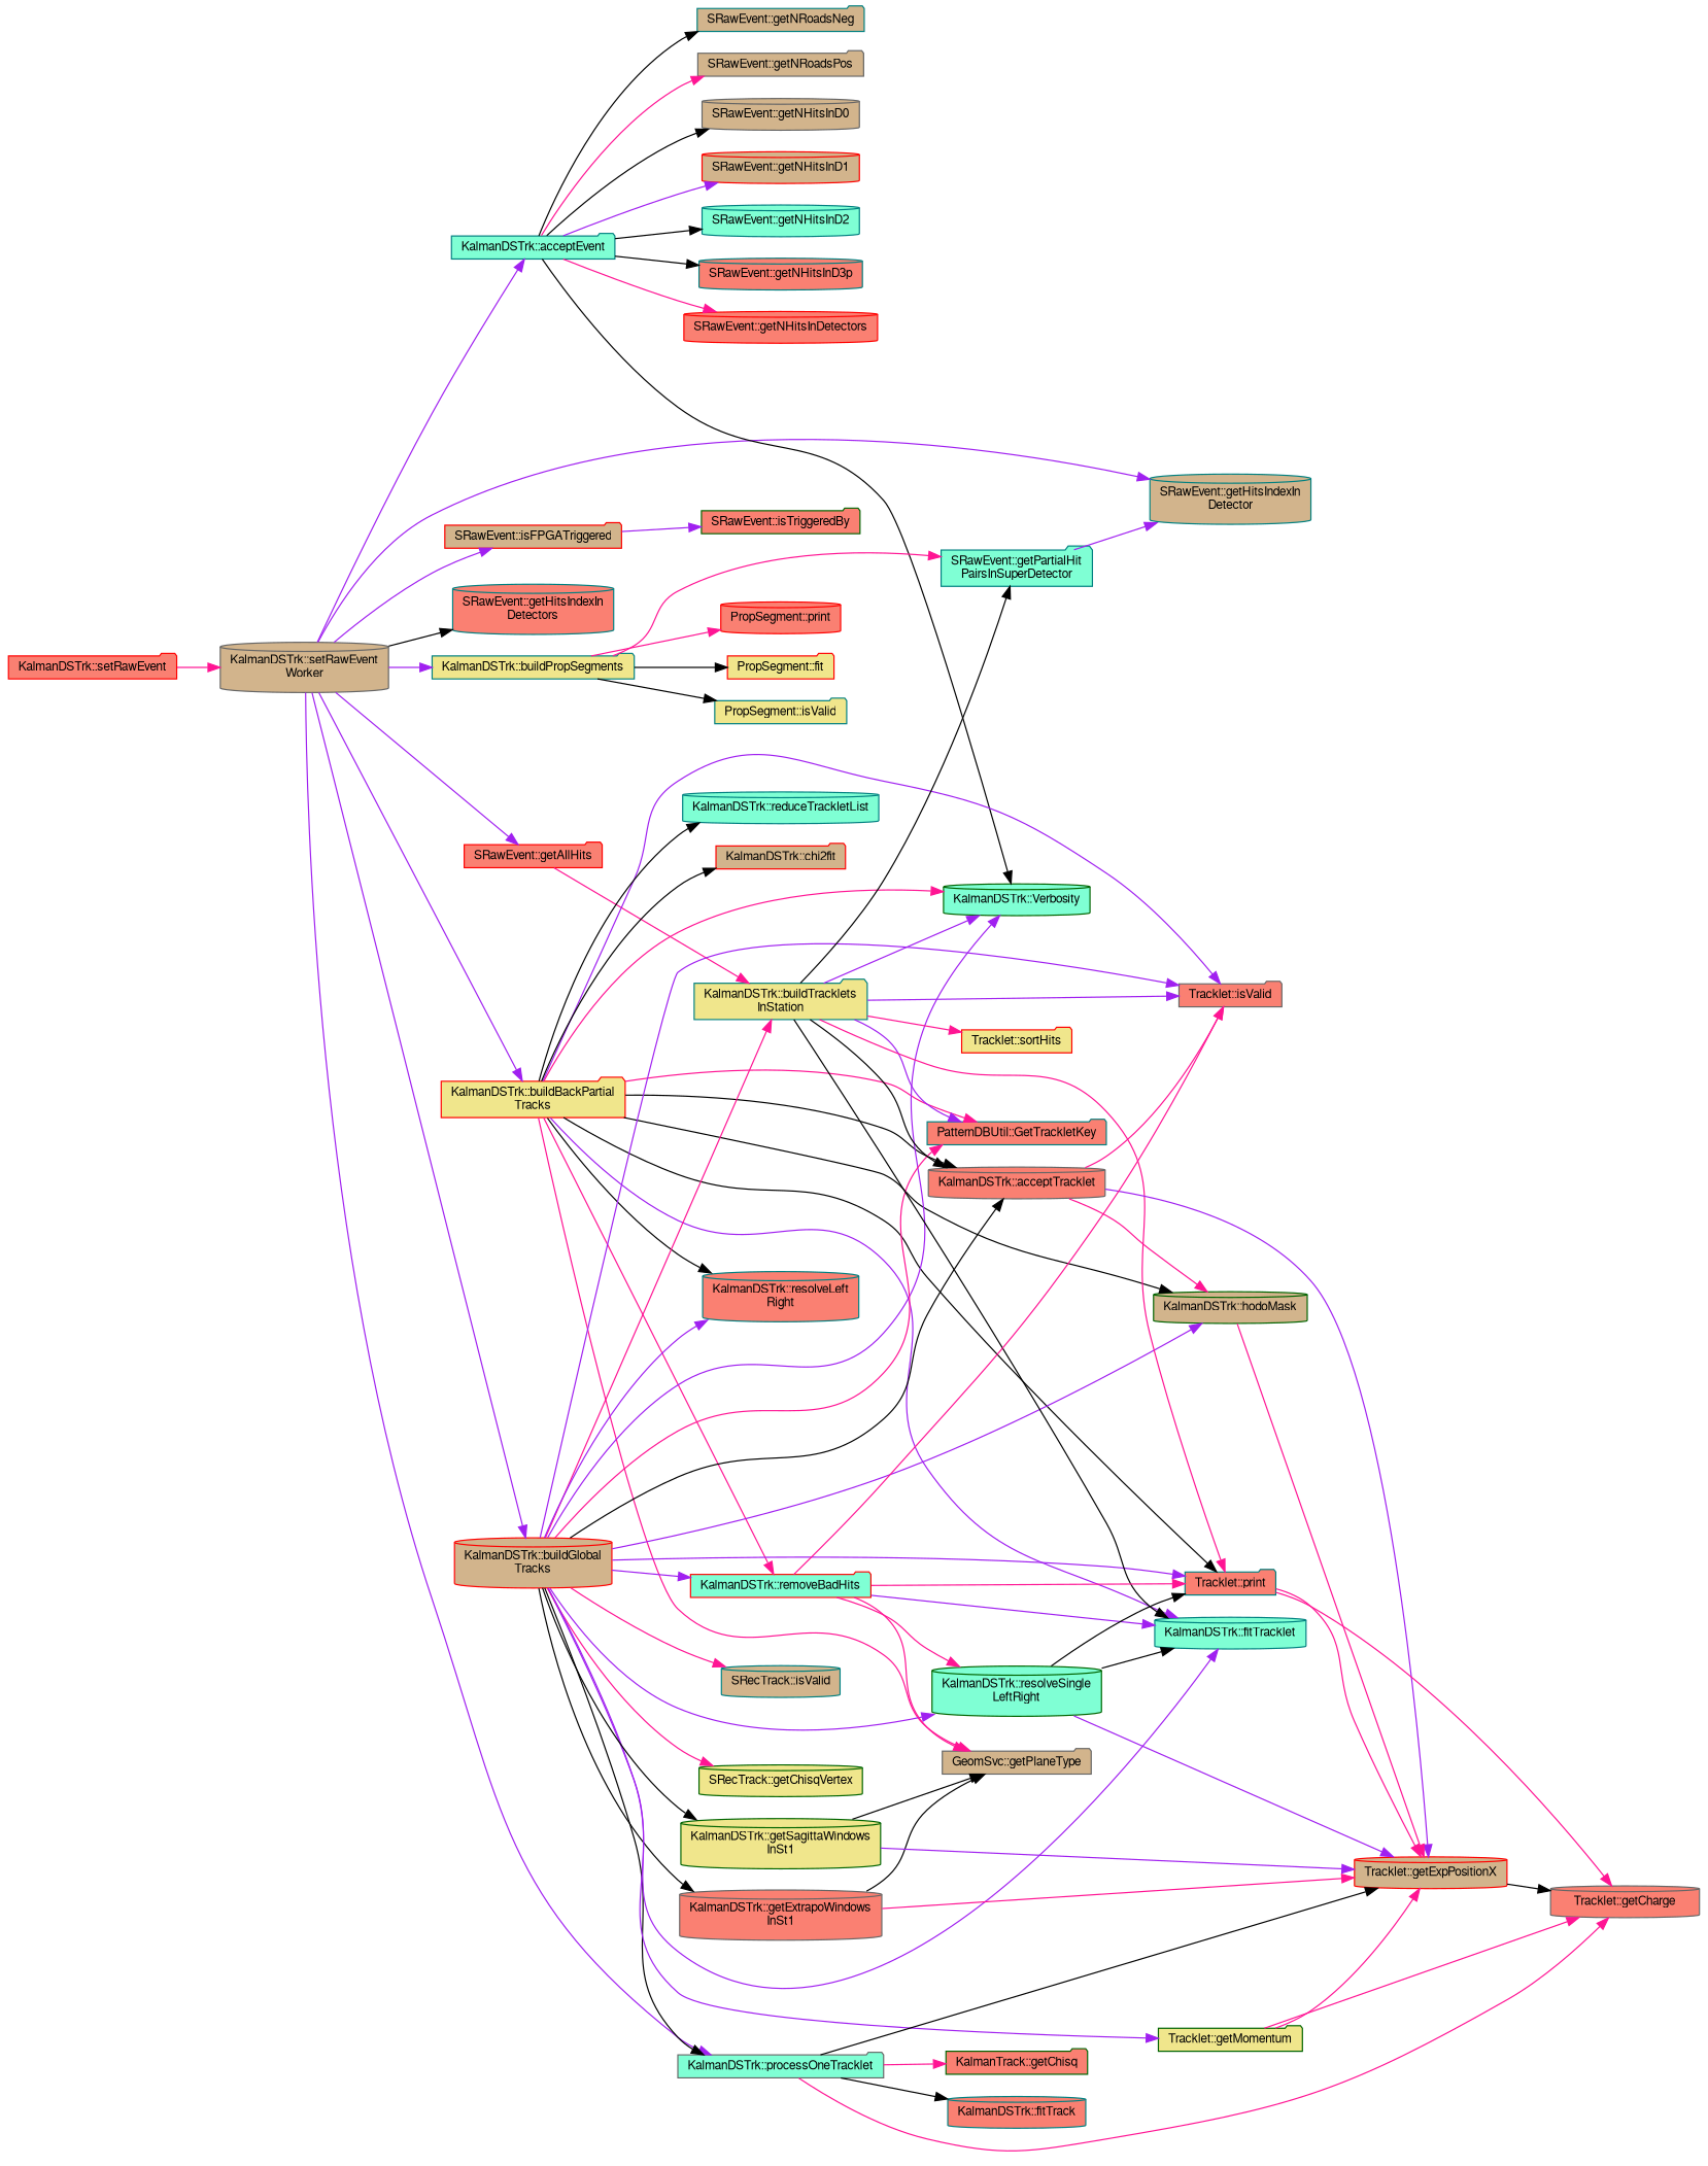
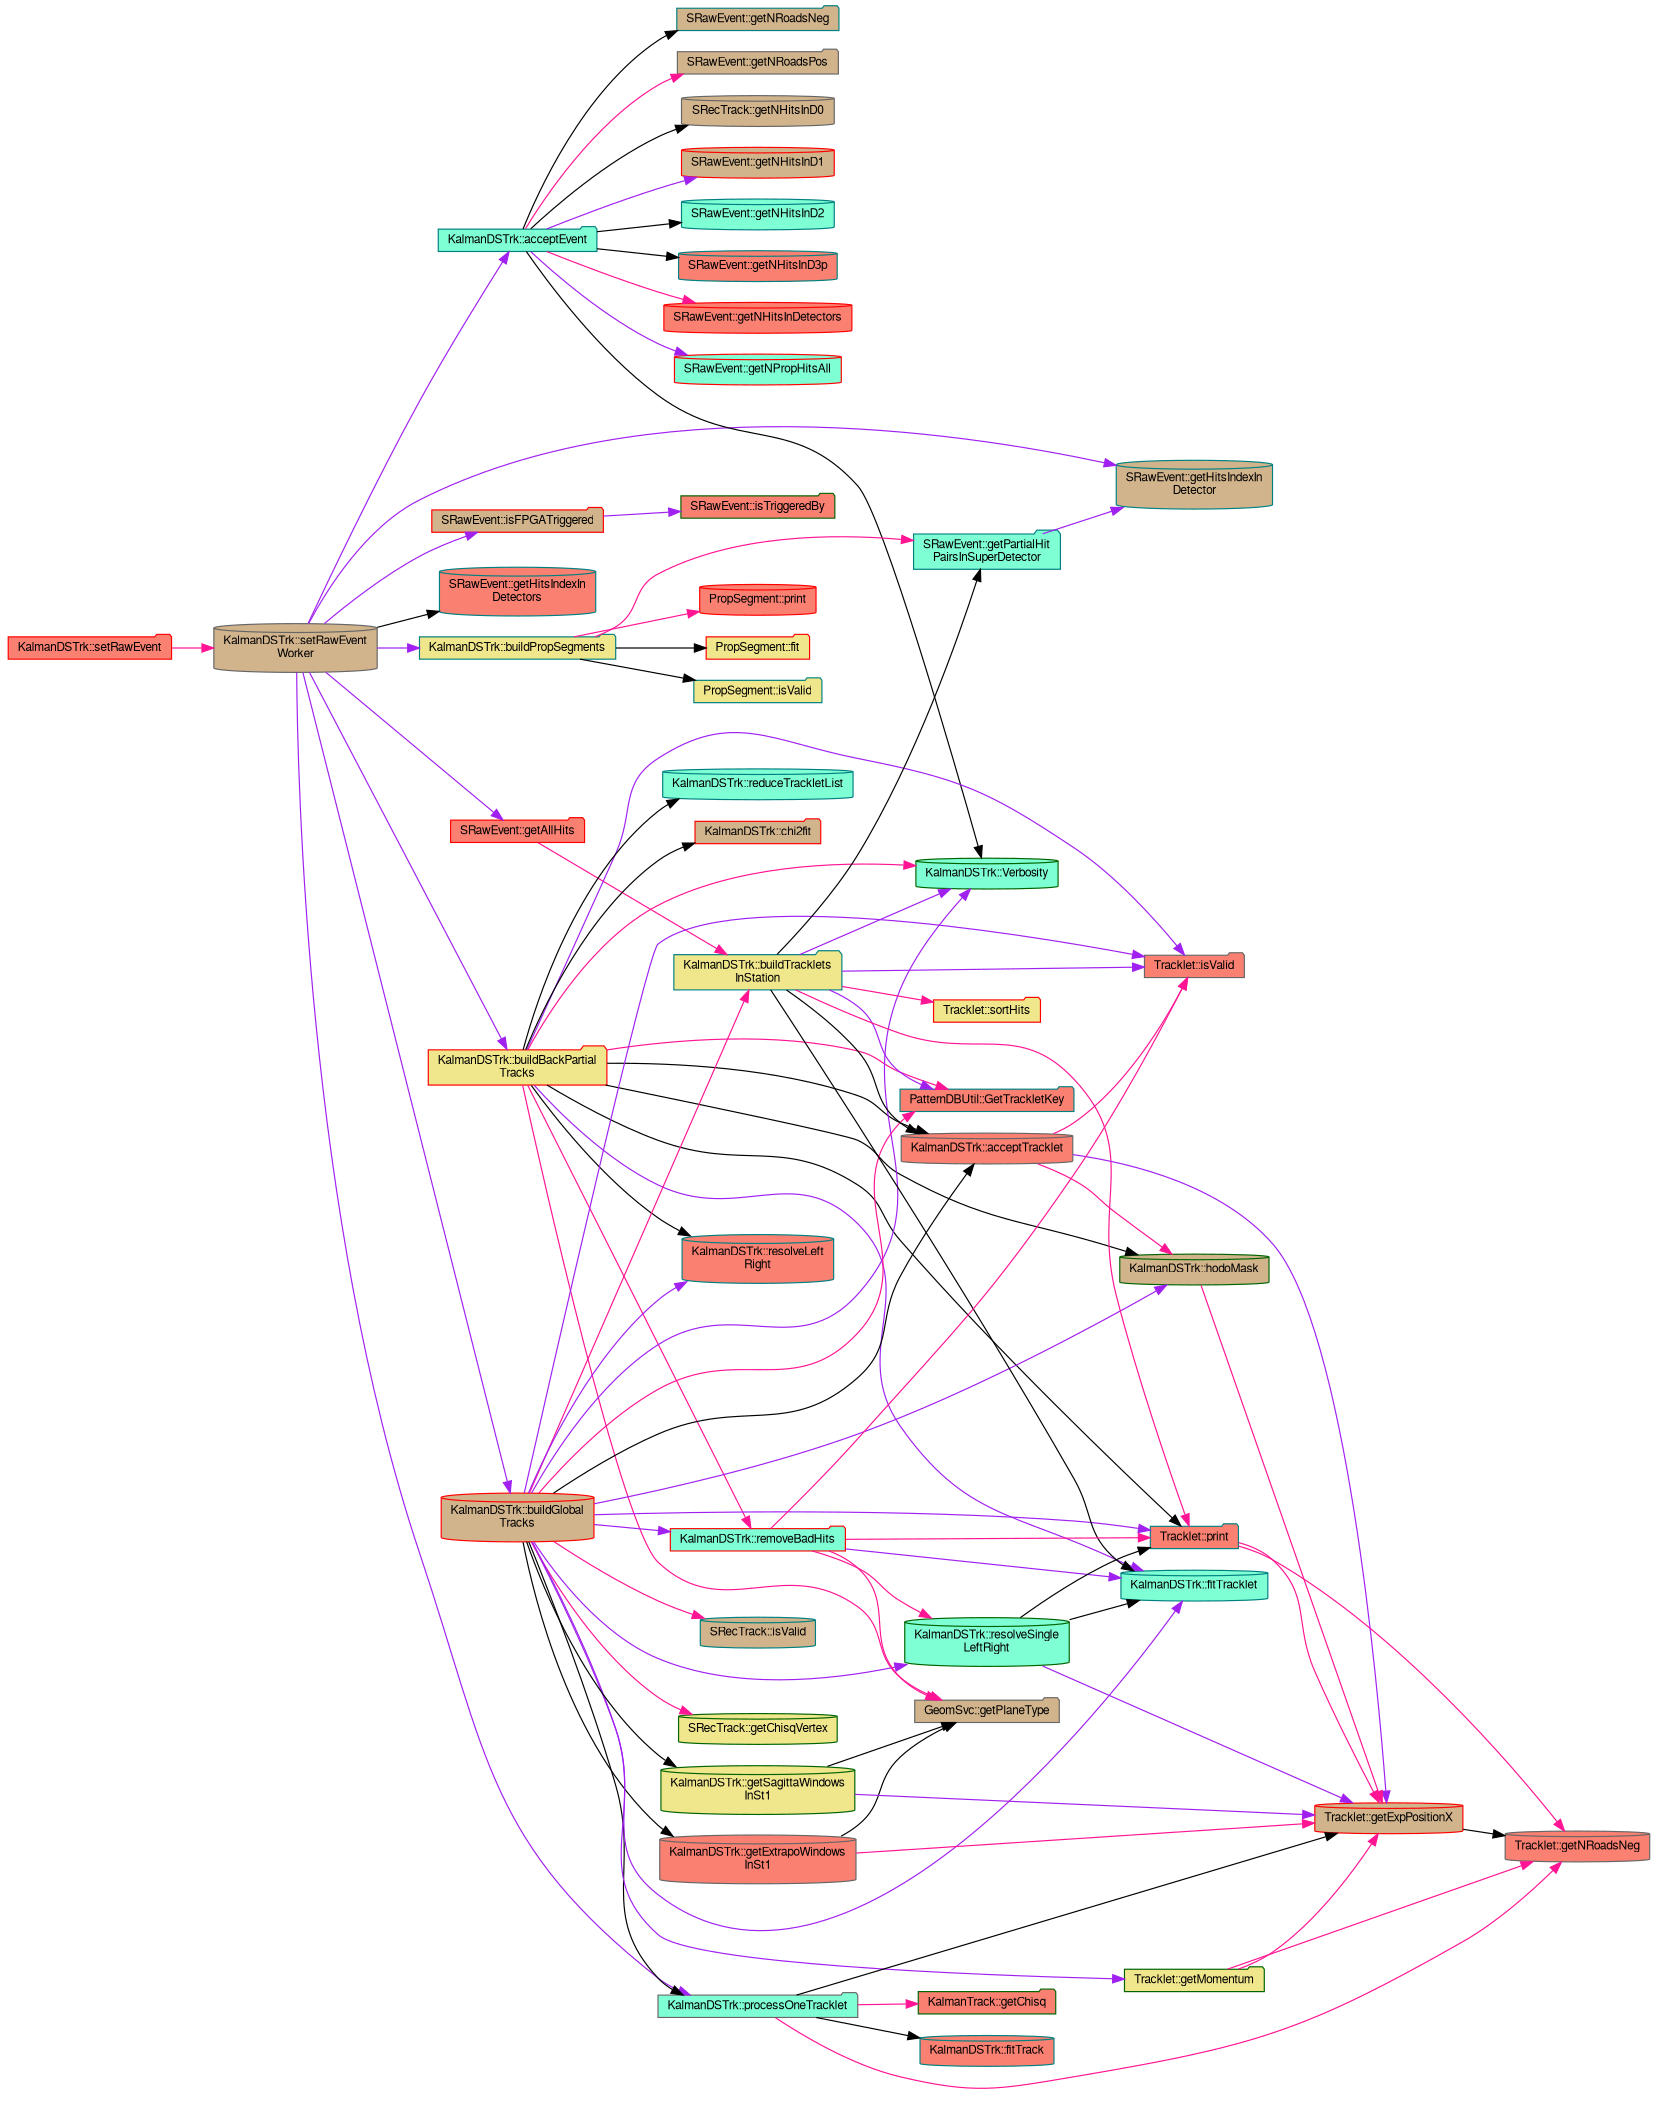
  digraph {
    rankdir=LR
    node [color=teal fillcolor=salmon fontname=FreeSans fontsize=10 shape=cylinder style=filled]
    edge [color=deeppink fontname=FreeSans fontsize=10 labelfontname=FreeSans labelfontsize=10 style=solid]
    n1 [color=red fontcolor=black height=0.2 label="KalmanDSTrk::setRawEvent" shape=folder width=0.4]
    n2 [color=gray40 fillcolor=tan height=0.2 label="KalmanDSTrk::setRawEvent\lWorker" width=0.4]
    n3 [fillcolor=aquamarine height=0.2 label="KalmanDSTrk::acceptEvent" shape=folder width=0.4]
    n4 [color=red height=0.2 label="SRawEvent::getAllHits" shape=folder width=0.4]
    n5 [color=red fillcolor=tan height=0.2 label="SRawEvent::isFPGATriggered" shape=folder width=0.4]
    n6 [height=0.2 label="SRawEvent::getHitsIndexIn\lDetectors" width=0.4]
    n7 [fillcolor=tan height=0.2 label="SRawEvent::getHitsIndexIn\lDetector" width=0.4]
    n8 [fillcolor=khaki height=0.2 label="KalmanDSTrk::buildPropSegments" shape=folder width=0.4]
    n9 [color=red fillcolor=khaki height=0.2 label="KalmanDSTrk::buildBackPartial\lTracks" shape=folder width=0.4]
    n10 [color=red fillcolor=tan height=0.2 label="KalmanDSTrk::buildGlobal\lTracks" width=0.4]
    n11 [color=gray40 fillcolor=aquamarine height=0.2 label="KalmanDSTrk::processOneTracklet" shape=folder width=0.4]
-   n12 [color=gray40 fillcolor=tan height=0.2 label="SRawEvent::getNHitsInD0" width=0.4]
+   n12 [color=gray40 fillcolor=tan height=0.2 label="SRecTrack::getNHitsInD0" width=0.4]
    n13 [color=red fillcolor=tan height=0.2 label="SRawEvent::getNHitsInD1" width=0.4]
    n14 [fillcolor=aquamarine height=0.2 label="SRawEvent::getNHitsInD2" width=0.4]
    n15 [height=0.2 label="SRawEvent::getNHitsInD3p" width=0.4]
    n16 [color=red height=0.2 label="SRawEvent::getNHitsInDetectors" width=0.4]
+   n17 [color=red fillcolor=aquamarine height=0.2 label="SRawEvent::getNPropHitsAll" width=0.4]
    n18 [fillcolor=tan height=0.2 label="SRawEvent::getNRoadsNeg" shape=folder width=0.4]
    n19 [color=gray40 fillcolor=tan height=0.2 label="SRawEvent::getNRoadsPos" shape=folder width=0.4]
    n20 [color=darkgreen fillcolor=aquamarine height=0.2 label="KalmanDSTrk::Verbosity" width=0.4]
    n21 [fillcolor=khaki height=0.2 label="KalmanDSTrk::buildTracklets\lInStation" shape=folder width=0.4]
    n22 [color=darkgreen height=0.2 label="SRawEvent::isTriggeredBy" shape=folder width=0.4]
    n23 [color=red fillcolor=khaki height=0.2 label="PropSegment::fit" shape=folder width=0.4]
    n24 [fillcolor=aquamarine height=0.2 label="SRawEvent::getPartialHit\lPairsInSuperDetector" shape=folder width=0.4]
    n25 [fillcolor=khaki height=0.2 label="PropSegment::isValid" shape=folder width=0.4]
    n26 [color=red height=0.2 label="PropSegment::print" width=0.4]
    n27 [color=gray40 height=0.2 label="KalmanDSTrk::acceptTracklet" width=0.4]
    n28 [color=gray40 height=0.2 label="Tracklet::isValid" shape=folder width=0.4]
    n29 [fillcolor=aquamarine height=0.2 label="KalmanDSTrk::fitTracklet" width=0.4]
    n30 [height=0.2 label="PatternDBUtil::GetTrackletKey" shape=folder width=0.4]
    n31 [height=0.2 label="Tracklet::print" shape=folder width=0.4]
    n32 [color=red fillcolor=khaki height=0.2 label="Tracklet::sortHits" shape=folder width=0.4]
    n33 [color=darkgreen fillcolor=tan height=0.2 label="KalmanDSTrk::hodoMask" width=0.4]
    n34 [color=red fillcolor=tan height=0.2 label="KalmanDSTrk::chi2fit" shape=folder width=0.4]
    n35 [color=gray40 fillcolor=tan height=0.2 label="GeomSvc::getPlaneType" shape=folder width=0.4]
    n36 [fillcolor=aquamarine height=0.2 label="KalmanDSTrk::reduceTrackletList" width=0.4]
    n37 [color=red fillcolor=aquamarine height=0.2 label="KalmanDSTrk::removeBadHits" shape=folder width=0.4]
    n38 [height=0.2 label="KalmanDSTrk::resolveLeft\lRight" width=0.4]
    n39 [color=darkgreen fillcolor=aquamarine height=0.2 label="KalmanDSTrk::resolveSingle\lLeftRight" width=0.4]
    n40 [color=darkgreen fillcolor=khaki height=0.2 label="SRecTrack::getChisqVertex" width=0.4]
    n41 [color=gray40 height=0.2 label="KalmanDSTrk::getExtrapoWindows\lInSt1" width=0.4]
    n42 [color=darkgreen fillcolor=khaki height=0.2 label="Tracklet::getMomentum" shape=folder width=0.4]
    n43 [color=darkgreen fillcolor=khaki height=0.2 label="KalmanDSTrk::getSagittaWindows\lInSt1" width=0.4]
    n44 [fillcolor=tan height=0.2 label="SRecTrack::isValid" width=0.4]
    n45 [color=red fillcolor=tan height=0.2 label="Tracklet::getExpPositionX" width=0.4]
-   n46 [color=gray40 height=0.2 label="Tracklet::getCharge" width=0.4]
+   n46 [color=gray40 height=0.2 label="Tracklet::getNRoadsNeg" width=0.4]
    n47 [height=0.2 label="KalmanDSTrk::fitTrack" width=0.4]
    n48 [color=darkgreen height=0.2 label="KalmanTrack::getChisq" shape=folder width=0.4]
    n1 -> n2
    n2 -> n3 [color=purple]
    n2 -> n4 [color=purple]
    n2 -> n5 [color=purple]
    n2 -> n6 [color=black]
    n2 -> n7 [color=purple]
    n2 -> n8 [color=purple]
    n2 -> n9 [color=purple]
    n2 -> n10 [color=purple]
    n2 -> n11 [color=purple]
    n3 -> n12 [color=black]
    n3 -> n13 [color=purple]
    n3 -> n14 [color=black]
    n3 -> n15 [color=black]
    n3 -> n16
+   n3 -> n17 [color=purple]
    n3 -> n18 [color=black]
    n3 -> n19
    n3 -> n20 [color=black]
    n4 -> n21
    n5 -> n22 [color=purple]
    n8 -> n23 [color=black]
    n8 -> n24
    n8 -> n25 [color=black]
    n8 -> n26
    n9 -> n20
    n9 -> n27 [color=black]
    n9 -> n28 [color=purple]
    n9 -> n29 [color=purple]
    n9 -> n30
    n9 -> n31 [color=black]
    n9 -> n33 [color=black]
    n9 -> n34 [color=black]
    n9 -> n35
    n9 -> n36 [color=black]
    n9 -> n37
    n9 -> n38 [color=black]
    n10 -> n11 [color=black]
    n10 -> n20 [color=purple]
    n10 -> n21
    n10 -> n27 [color=black]
    n10 -> n28 [color=purple]
    n10 -> n29 [color=purple]
    n10 -> n30
    n10 -> n31 [color=purple]
    n10 -> n33 [color=purple]
    n10 -> n37 [color=purple]
    n10 -> n38 [color=purple]
    n10 -> n39 [color=purple]
    n10 -> n40
    n10 -> n41 [color=black]
    n10 -> n42 [color=purple]
    n10 -> n43 [color=black]
    n10 -> n44
    n11 -> n45 [color=black]
    n11 -> n46
    n11 -> n47 [color=black]
    n11 -> n48
    n21 -> n20 [color=purple]
    n21 -> n24 [color=black]
    n21 -> n27 [color=black]
    n21 -> n28 [color=purple]
    n21 -> n29 [color=black]
    n21 -> n30 [color=purple]
    n21 -> n31
    n21 -> n32
    n24 -> n7 [color=purple]
    n27 -> n28
    n27 -> n33
    n27 -> n45 [color=purple]
    n31 -> n45
    n31 -> n46
    n33 -> n45
    n37 -> n28
    n37 -> n29 [color=purple]
    n37 -> n31
    n37 -> n35
    n37 -> n39
    n39 -> n29 [color=black]
    n39 -> n31 [color=black]
    n39 -> n45 [color=purple]
    n41 -> n35 [color=black]
    n41 -> n45
    n42 -> n45
    n42 -> n46
    n43 -> n35 [color=black]
    n43 -> n45 [color=purple]
    n45 -> n46 [color=black]
  }
